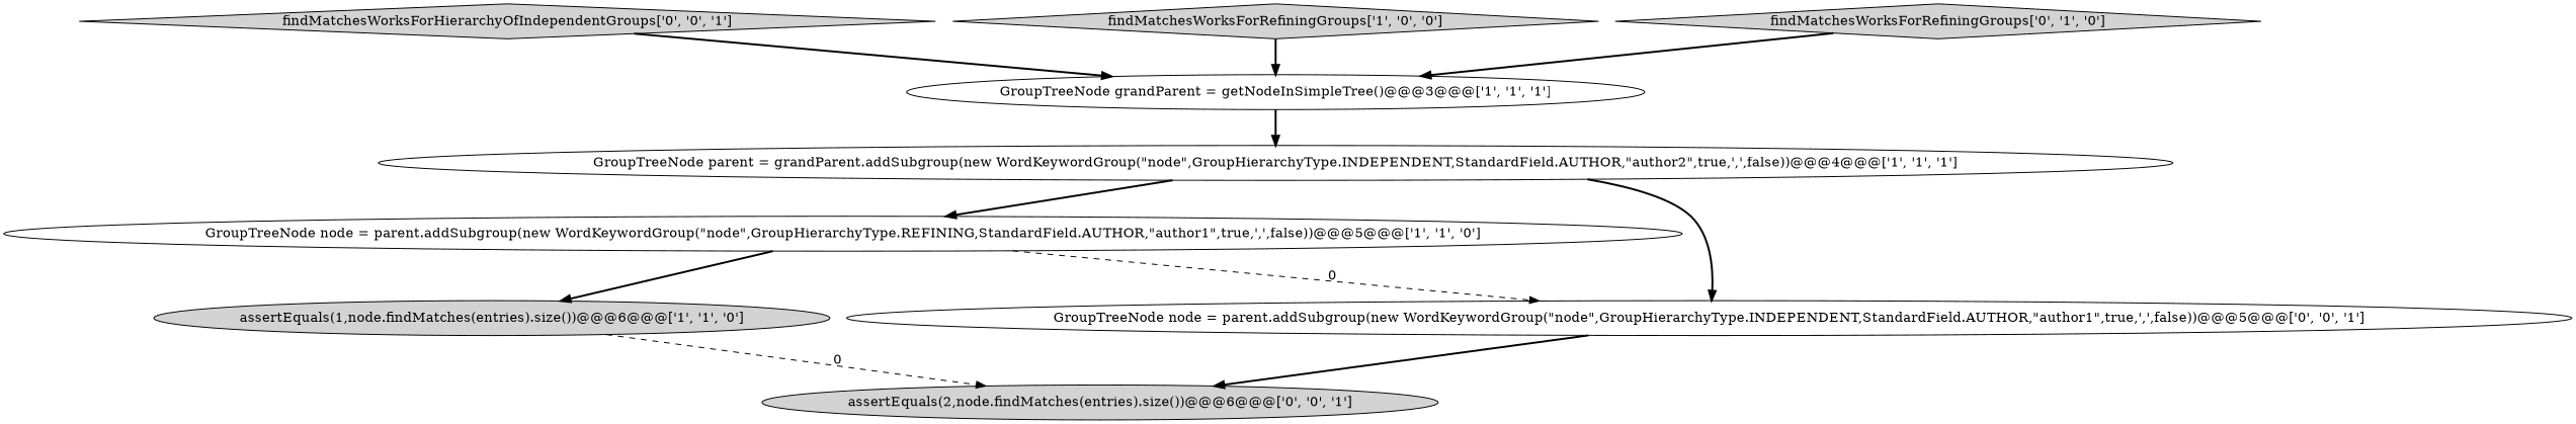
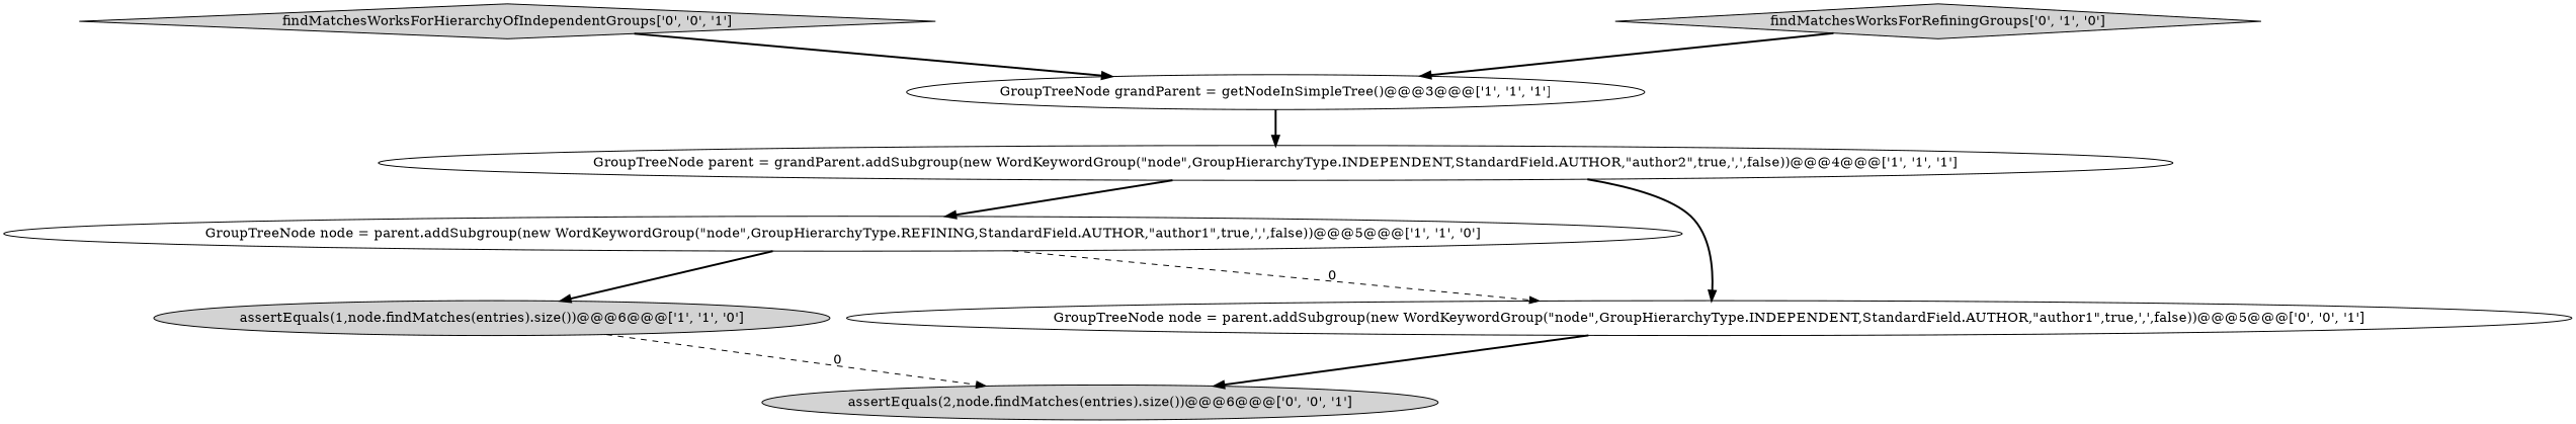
  digraph {
    node [fillcolor=lightgray shape=ellipse style=filled]
    edge [style=bold]
    n1 [label="findMatchesWorksForHierarchyOfIndependentGroups['0', '0', '1']" shape=diamond]
    n2 [fillcolor=white label="GroupTreeNode grandParent = getNodeInSimpleTree()@@@3@@@['1', '1', '1']"]
    n3 [fillcolor=white label="GroupTreeNode parent = grandParent.addSubgroup(new WordKeywordGroup(\"node\",GroupHierarchyType.INDEPENDENT,StandardField.AUTHOR,\"author2\",true,',',false))@@@4@@@['1', '1', '1']"]
    n4 [fillcolor=white label="GroupTreeNode node = parent.addSubgroup(new WordKeywordGroup(\"node\",GroupHierarchyType.REFINING,StandardField.AUTHOR,\"author1\",true,',',false))@@@5@@@['1', '1', '0']"]
    n5 [label="assertEquals(1,node.findMatches(entries).size())@@@6@@@['1', '1', '0']"]
    n6 [fillcolor=white label="GroupTreeNode node = parent.addSubgroup(new WordKeywordGroup(\"node\",GroupHierarchyType.INDEPENDENT,StandardField.AUTHOR,\"author1\",true,',',false))@@@5@@@['0', '0', '1']"]
    n7 [label="assertEquals(2,node.findMatches(entries).size())@@@6@@@['0', '0', '1']"]
-   n8 [label="findMatchesWorksForRefiningGroups['1', '0', '0']" shape=diamond]
    n9 [label="findMatchesWorksForRefiningGroups['0', '1', '0']" shape=diamond]
    n1 -> n2
    n2 -> n3
    n3 -> n4
    n3 -> n6
    n4 -> n5
    n4 -> n6 [label=0 style=dashed]
    n5 -> n7 [label=0 style=dashed]
    n6 -> n7
-   n8 -> n2
    n9 -> n2
  }
